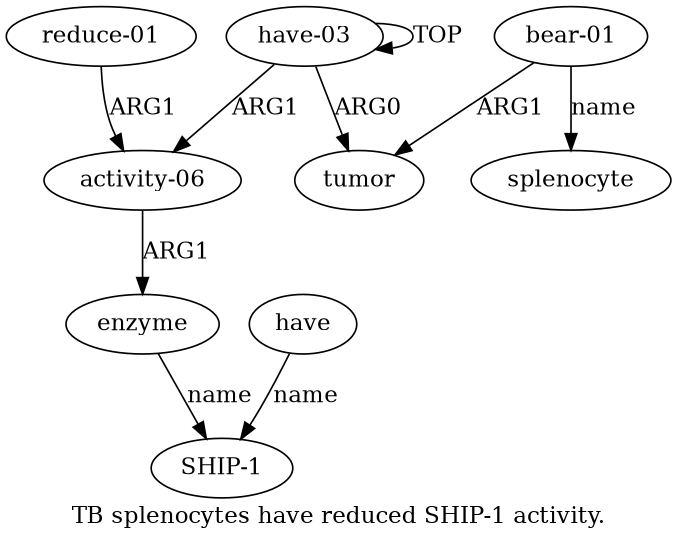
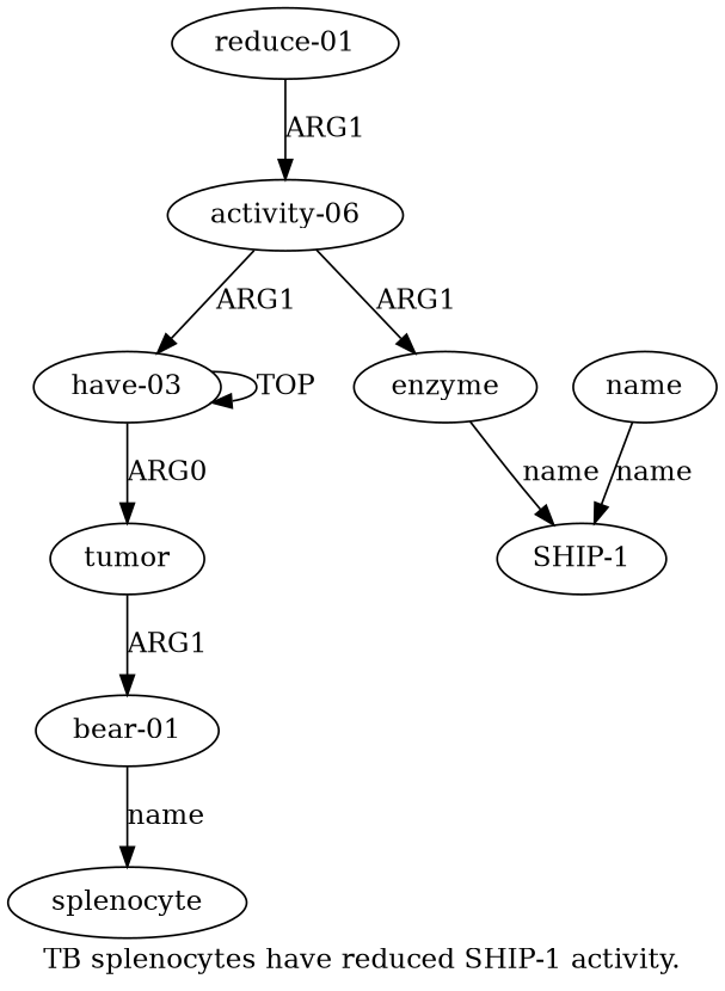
  digraph {
    label="TB splenocytes have reduced SHIP-1 activity."
    node [color=black]
    edge [color=black gold_label=ARG1 test_label=ARG1]
    n1 [gold_ind=-1 gold_label="SHIP-1" label="SHIP-1" test_ind=-1 test_label="SHIP-1"]
    n2 [gold_ind=1 gold_label=splenocyte label=splenocyte test_ind=1 test_label=splenocyte]
    n3 [gold_ind=0 gold_label="have-03" label="have-03" test_ind=0 test_label="have-03"]
    n4 [gold_ind=4 gold_label="activity-06" label="activity-06" test_ind=4 test_label="activity-06"]
    n5 [gold_ind=3 gold_label=tumor label=tumor test_ind=3 test_label=tumor]
    n6 [gold_ind=5 gold_label=enzyme label=enzyme test_ind=5 test_label=enzyme]
    n7 [gold_ind=2 gold_label="bear-01" label="bear-01" test_ind=2 test_label="bear-01"]
-   n8 [gold_ind=6 gold_label=name label=have test_ind=6 test_label=name]
+   n8 [gold_ind=6 gold_label=name label=name test_ind=6 test_label=name]
    n9 [gold_ind=7 gold_label="reduce-01" label="reduce-01" test_ind=7 test_label="reduce-01"]
    n3 -> n3 [gold_label=TOP label=TOP test_label=TOP]
-   n3 -> n4 [label=ARG1]
+   n4 -> n3 [label=ARG1]
    n3 -> n5 [gold_label=ARG0 label=ARG0 test_label=ARG0]
    n4 -> n6 [label=ARG1]
    n6 -> n1 [gold_label=name label=name test_label=name]
    n7 -> n2 [gold_label=ARG0 label=name test_label=ARG0]
-   n7 -> n5 [label=ARG1]
+   n5 -> n7 [label=ARG1]
    n8 -> n1 [gold_label=op1 label=name test_label=op1]
    n9 -> n4 [label=ARG1]
  }
